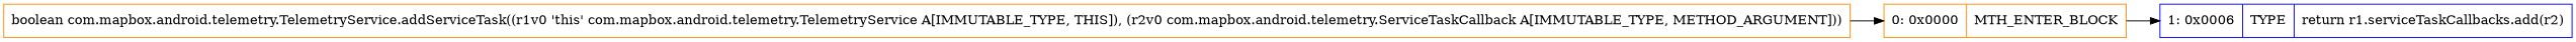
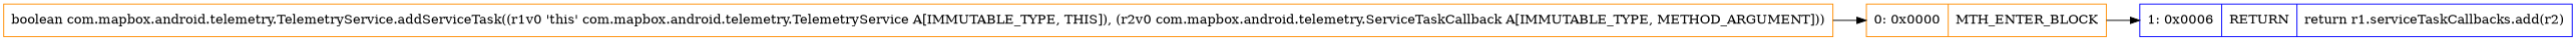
  digraph {
    rankdir=LR
    node [shape=record color=darkorange]
    n1 [label="{0\:\ 0x0000|MTH_ENTER_BLOCK\l}"]
-   n2 [label="{1\:\ 0x0006|TYPE\l|return r1.serviceTaskCallbacks.add(r2)\l}" color=blue]
+   n2 [label="{1\:\ 0x0006|RETURN\l|return r1.serviceTaskCallbacks.add(r2)\l}" color=blue]
    n3 [label="{boolean com.mapbox.android.telemetry.TelemetryService.addServiceTask((r1v0 'this' com.mapbox.android.telemetry.TelemetryService A[IMMUTABLE_TYPE, THIS]), (r2v0 com.mapbox.android.telemetry.ServiceTaskCallback A[IMMUTABLE_TYPE, METHOD_ARGUMENT])) }"]
    n1 -> n2
    n3 -> n1
  }
